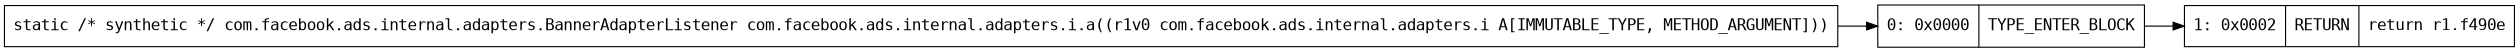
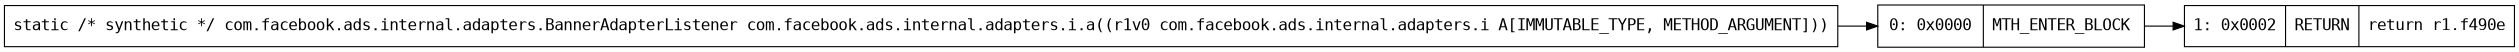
  digraph {
    rankdir=LR
    fontname="DejaVu Sans Mono"
    node [shape=record fontname="DejaVu Sans Mono"]
    edge [fontname="DejaVu Sans Mono"]
-   n1 [label="{0\:\ 0x0000|TYPE_ENTER_BLOCK\l}"]
+   n1 [label="{0\:\ 0x0000|MTH_ENTER_BLOCK\l}"]
    n2 [label="{1\:\ 0x0002|RETURN\l|return r1.f490e\l}"]
    n3 [label="{static \/* synthetic *\/ com.facebook.ads.internal.adapters.BannerAdapterListener com.facebook.ads.internal.adapters.i.a((r1v0 com.facebook.ads.internal.adapters.i A[IMMUTABLE_TYPE, METHOD_ARGUMENT])) }"]
    n1 -> n2
    n3 -> n1
  }
